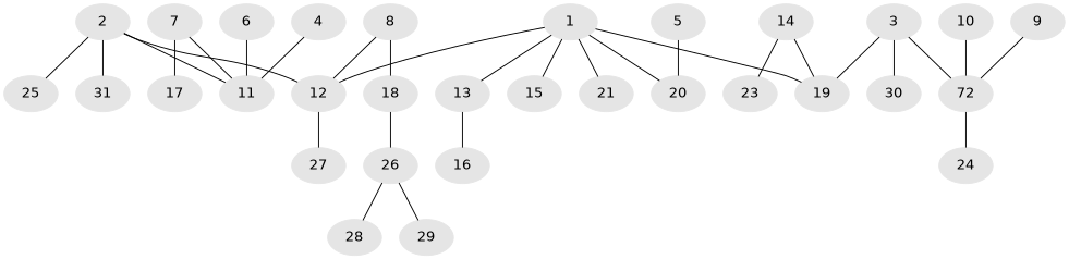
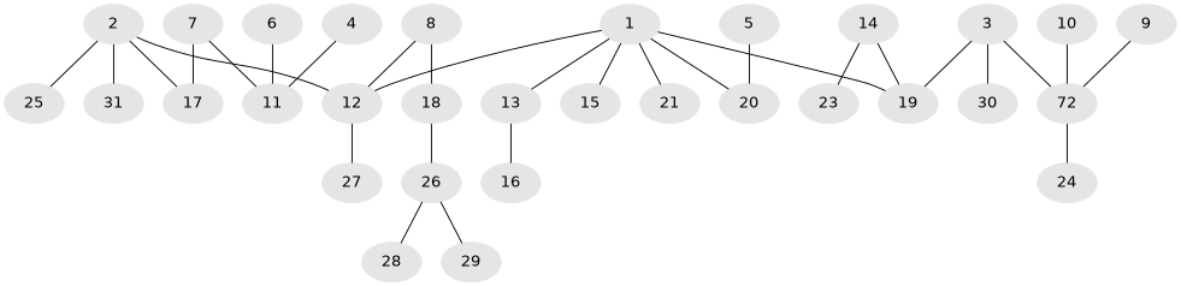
  graph {
    fontname="DejaVu Sans"
    node [color=gray90 fontname="DejaVu Sans" style=filled]
    edge [fontname="DejaVu Sans" weight=1.0]
    1
    12
    13
    15
    19
    20
    21
    27
    16
    2
    11
    25
    31
    3
    n15 [label=72]
    30
    24
    4
    5
    6
    7
    17
    8
    18
    26
    9
    10
    14
    23
    28
    29
    1 -- 12
    1 -- 13
    1 -- 15
    1 -- 19
    1 -- 20
    1 -- 21
    12 -- 27
    13 -- 16
    2 -- 12
-   2 -- 11
+   2 -- 17
    2 -- 25
    2 -- 31
    3 -- 19
    3 -- n15
    3 -- 30
    n15 -- 24
    4 -- 11
    5 -- 20
    6 -- 11
    7 -- 11
    7 -- 17
    8 -- 12
    8 -- 18
    18 -- 26
    26 -- 28
    26 -- 29
    9 -- n15
    10 -- n15
    14 -- 19
    14 -- 23
  }
